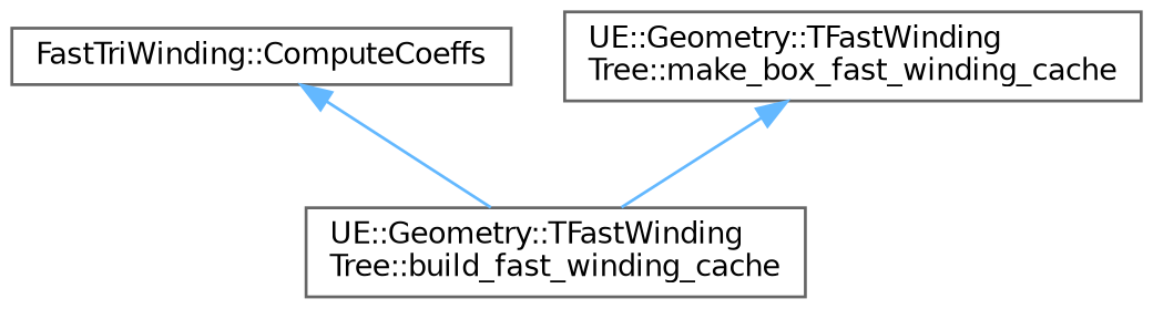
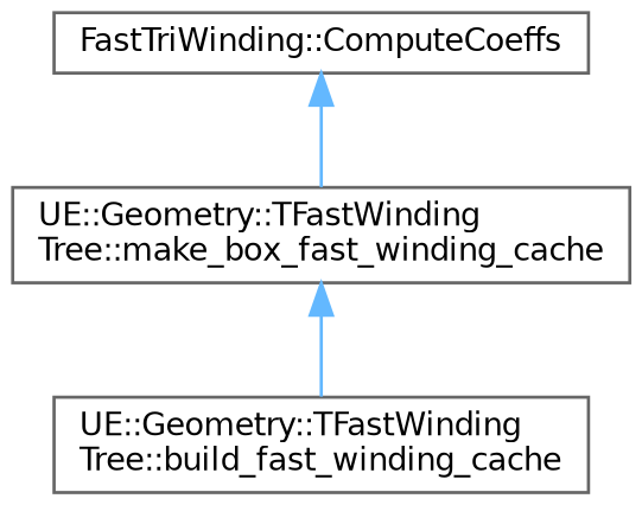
  digraph {
    rankdir=TB
    node [color=grey40 fillcolor=white fontname=Helvetica fontsize=10 shape=box style=filled]
    edge [color=steelblue1 dir=back fontname=Helvetica fontsize=10 labelfontname=Helvetica labelfontsize=10 style=solid]
    n1 [height=0.2 label="FastTriWinding::ComputeCoeffs" width=0.4]
    n2 [height=0.2 label="UE::Geometry::TFastWinding\lTree::make_box_fast_winding_cache" width=0.4]
    n3 [height=0.2 label="UE::Geometry::TFastWinding\lTree::build_fast_winding_cache" width=0.4]
-   n1 -> n3
+   n1 -> n2
    n2 -> n3
  }
